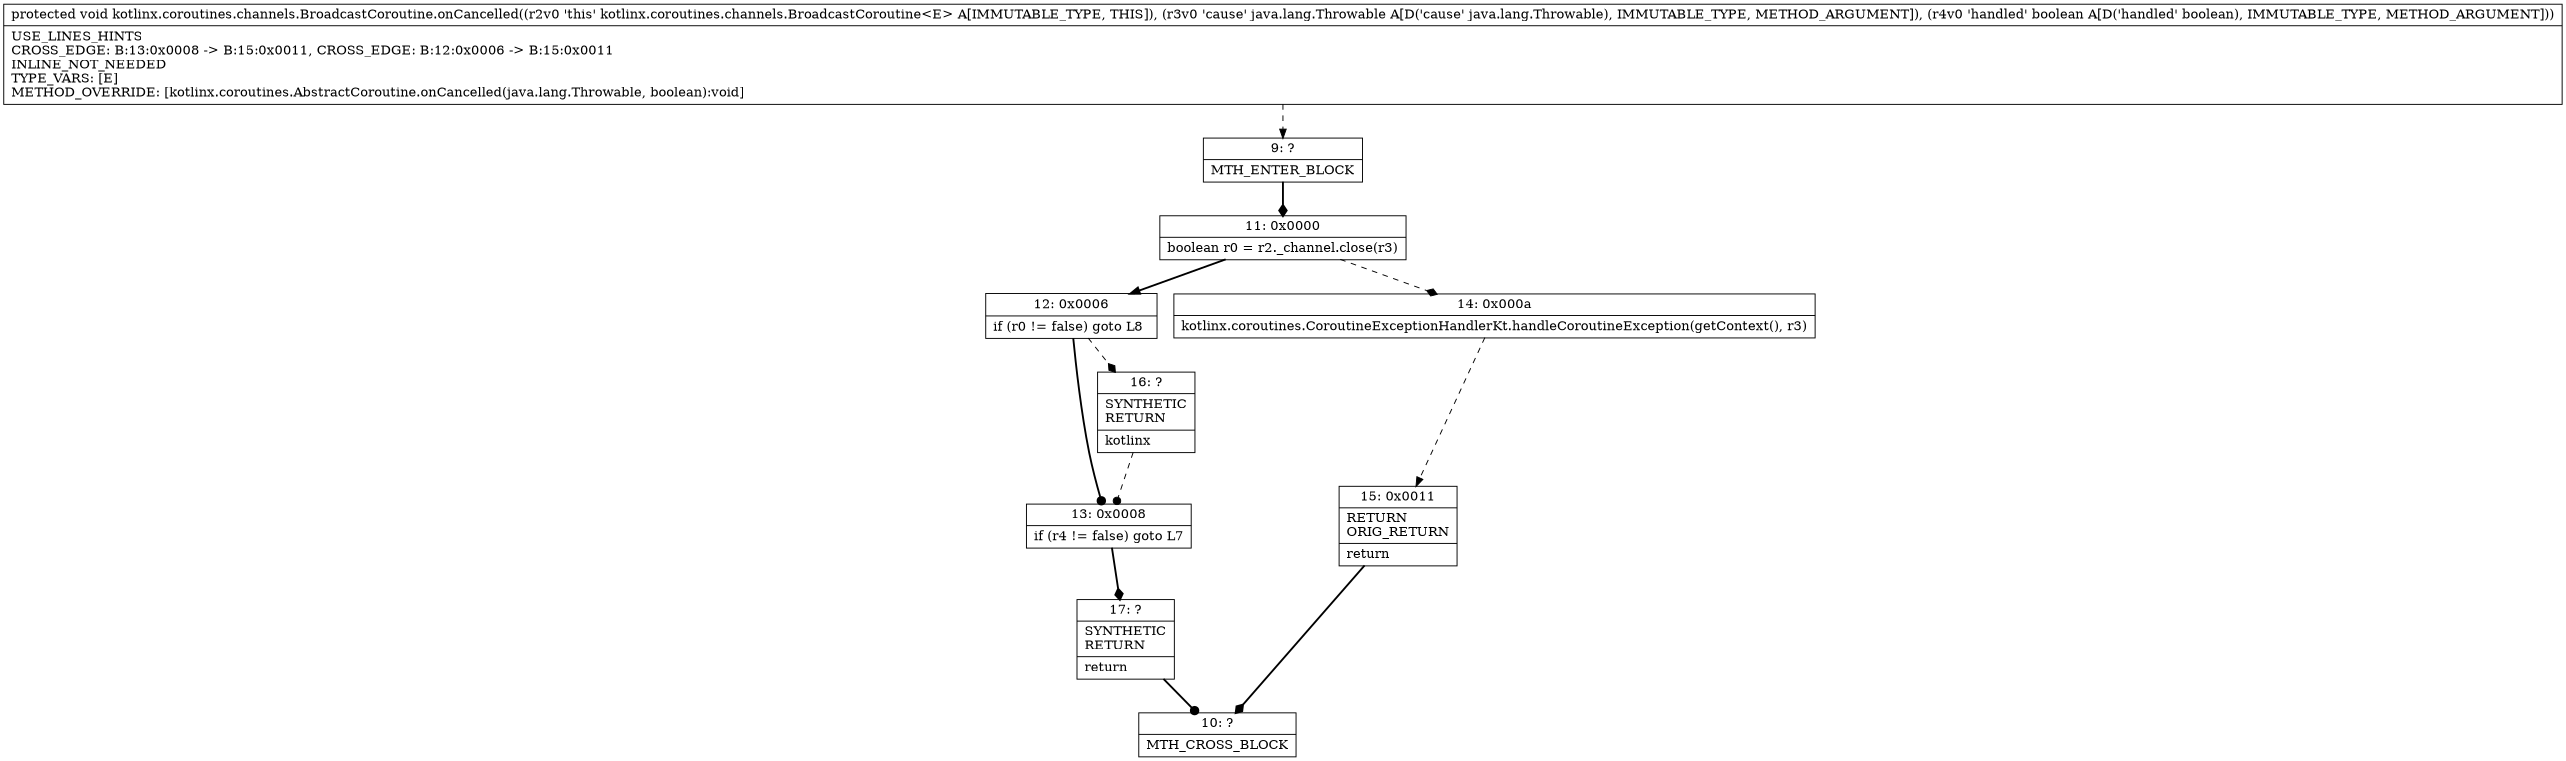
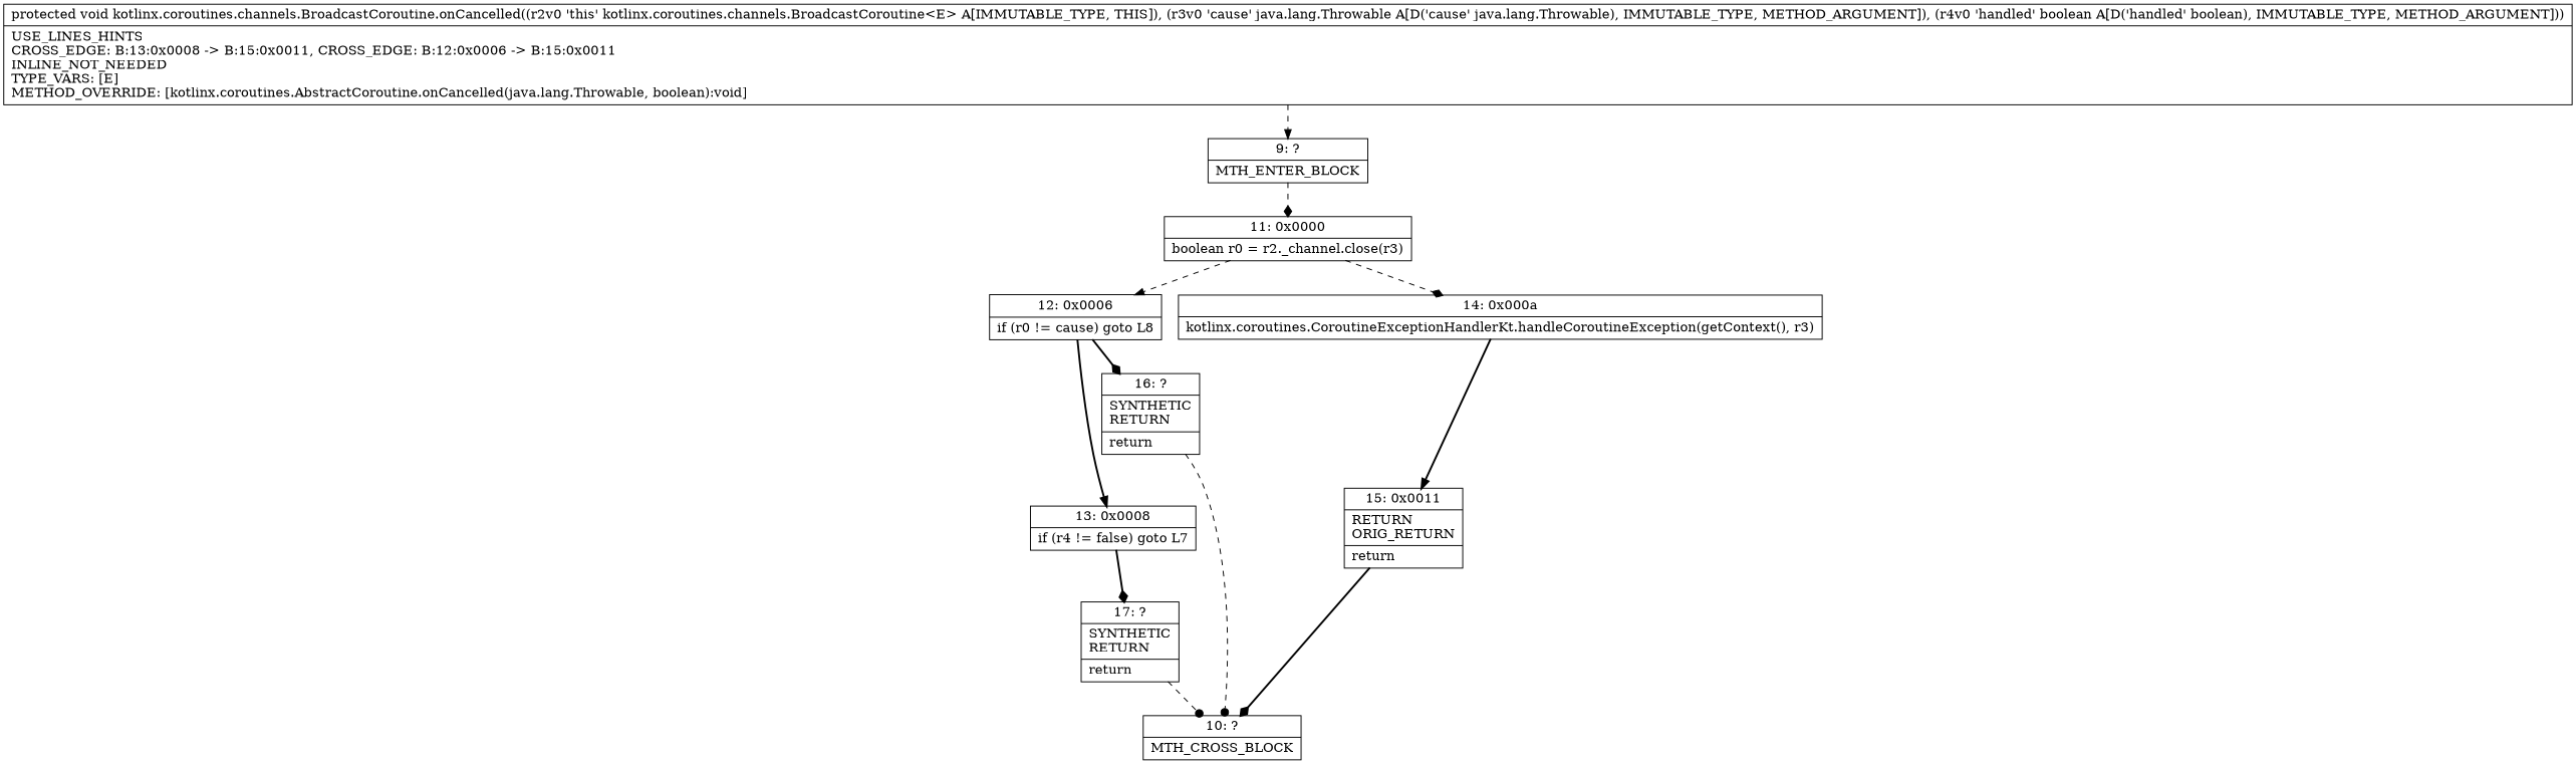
  digraph {
    node [shape=record]
    edge [arrowhead=diamond style=dashed]
    n1 [label="{9\:\ ?|MTH_ENTER_BLOCK\l}"]
    n2 [label="{11\:\ 0x0000|boolean r0 = r2._channel.close(r3)\l}"]
-   n3 [label="{12\:\ 0x0006|if (r0 != false) goto L8\l}"]
+   n3 [label="{12\:\ 0x0006|if (r0 != cause) goto L8\l}"]
    n4 [label="{14\:\ 0x000a|kotlinx.coroutines.CoroutineExceptionHandlerKt.handleCoroutineException(getContext(), r3)\l}"]
    n5 [label="{13\:\ 0x0008|if (r4 != false) goto L7\l}"]
-   n6 [label="{16\:\ ?|SYNTHETIC\lRETURN\l|kotlinx\l}"]
+   n6 [label="{16\:\ ?|SYNTHETIC\lRETURN\l|return\l}"]
    n7 [label="{17\:\ ?|SYNTHETIC\lRETURN\l|return\l}"]
    n8 [label="{10\:\ ?|MTH_CROSS_BLOCK\l}"]
    n9 [label="{15\:\ 0x0011|RETURN\lORIG_RETURN\l|return\l}"]
    n10 [label="{protected void kotlinx.coroutines.channels.BroadcastCoroutine.onCancelled((r2v0 'this' kotlinx.coroutines.channels.BroadcastCoroutine\<E\> A[IMMUTABLE_TYPE, THIS]), (r3v0 'cause' java.lang.Throwable A[D('cause' java.lang.Throwable), IMMUTABLE_TYPE, METHOD_ARGUMENT]), (r4v0 'handled' boolean A[D('handled' boolean), IMMUTABLE_TYPE, METHOD_ARGUMENT]))  | USE_LINES_HINTS\lCROSS_EDGE: B:13:0x0008 \-\> B:15:0x0011, CROSS_EDGE: B:12:0x0006 \-\> B:15:0x0011\lINLINE_NOT_NEEDED\lTYPE_VARS: [E]\lMETHOD_OVERRIDE: [kotlinx.coroutines.AbstractCoroutine.onCancelled(java.lang.Throwable, boolean):void]\l}"]
-   n1 -> n2 [style=bold]
-   n2 -> n3 [arrowhead=normal style=bold]
+   n1 -> n2
+   n2 -> n3 [arrowhead=normal]
    n2 -> n4
-   n3 -> n5 [arrowhead=dot style=bold]
-   n3 -> n6
-   n4 -> n9 [arrowhead=normal]
+   n3 -> n5 [arrowhead=normal style=bold]
+   n3 -> n6 [style=bold]
+   n4 -> n9 [arrowhead=normal style=bold]
    n5 -> n7 [style=bold]
-   n6 -> n5 [arrowhead=dot]
-   n7 -> n8 [arrowhead=dot style=bold]
+   n6 -> n8 [arrowhead=dot]
+   n7 -> n8 [arrowhead=dot]
    n9 -> n8 [style=bold]
    n10 -> n1 [arrowhead=normal]
  }
